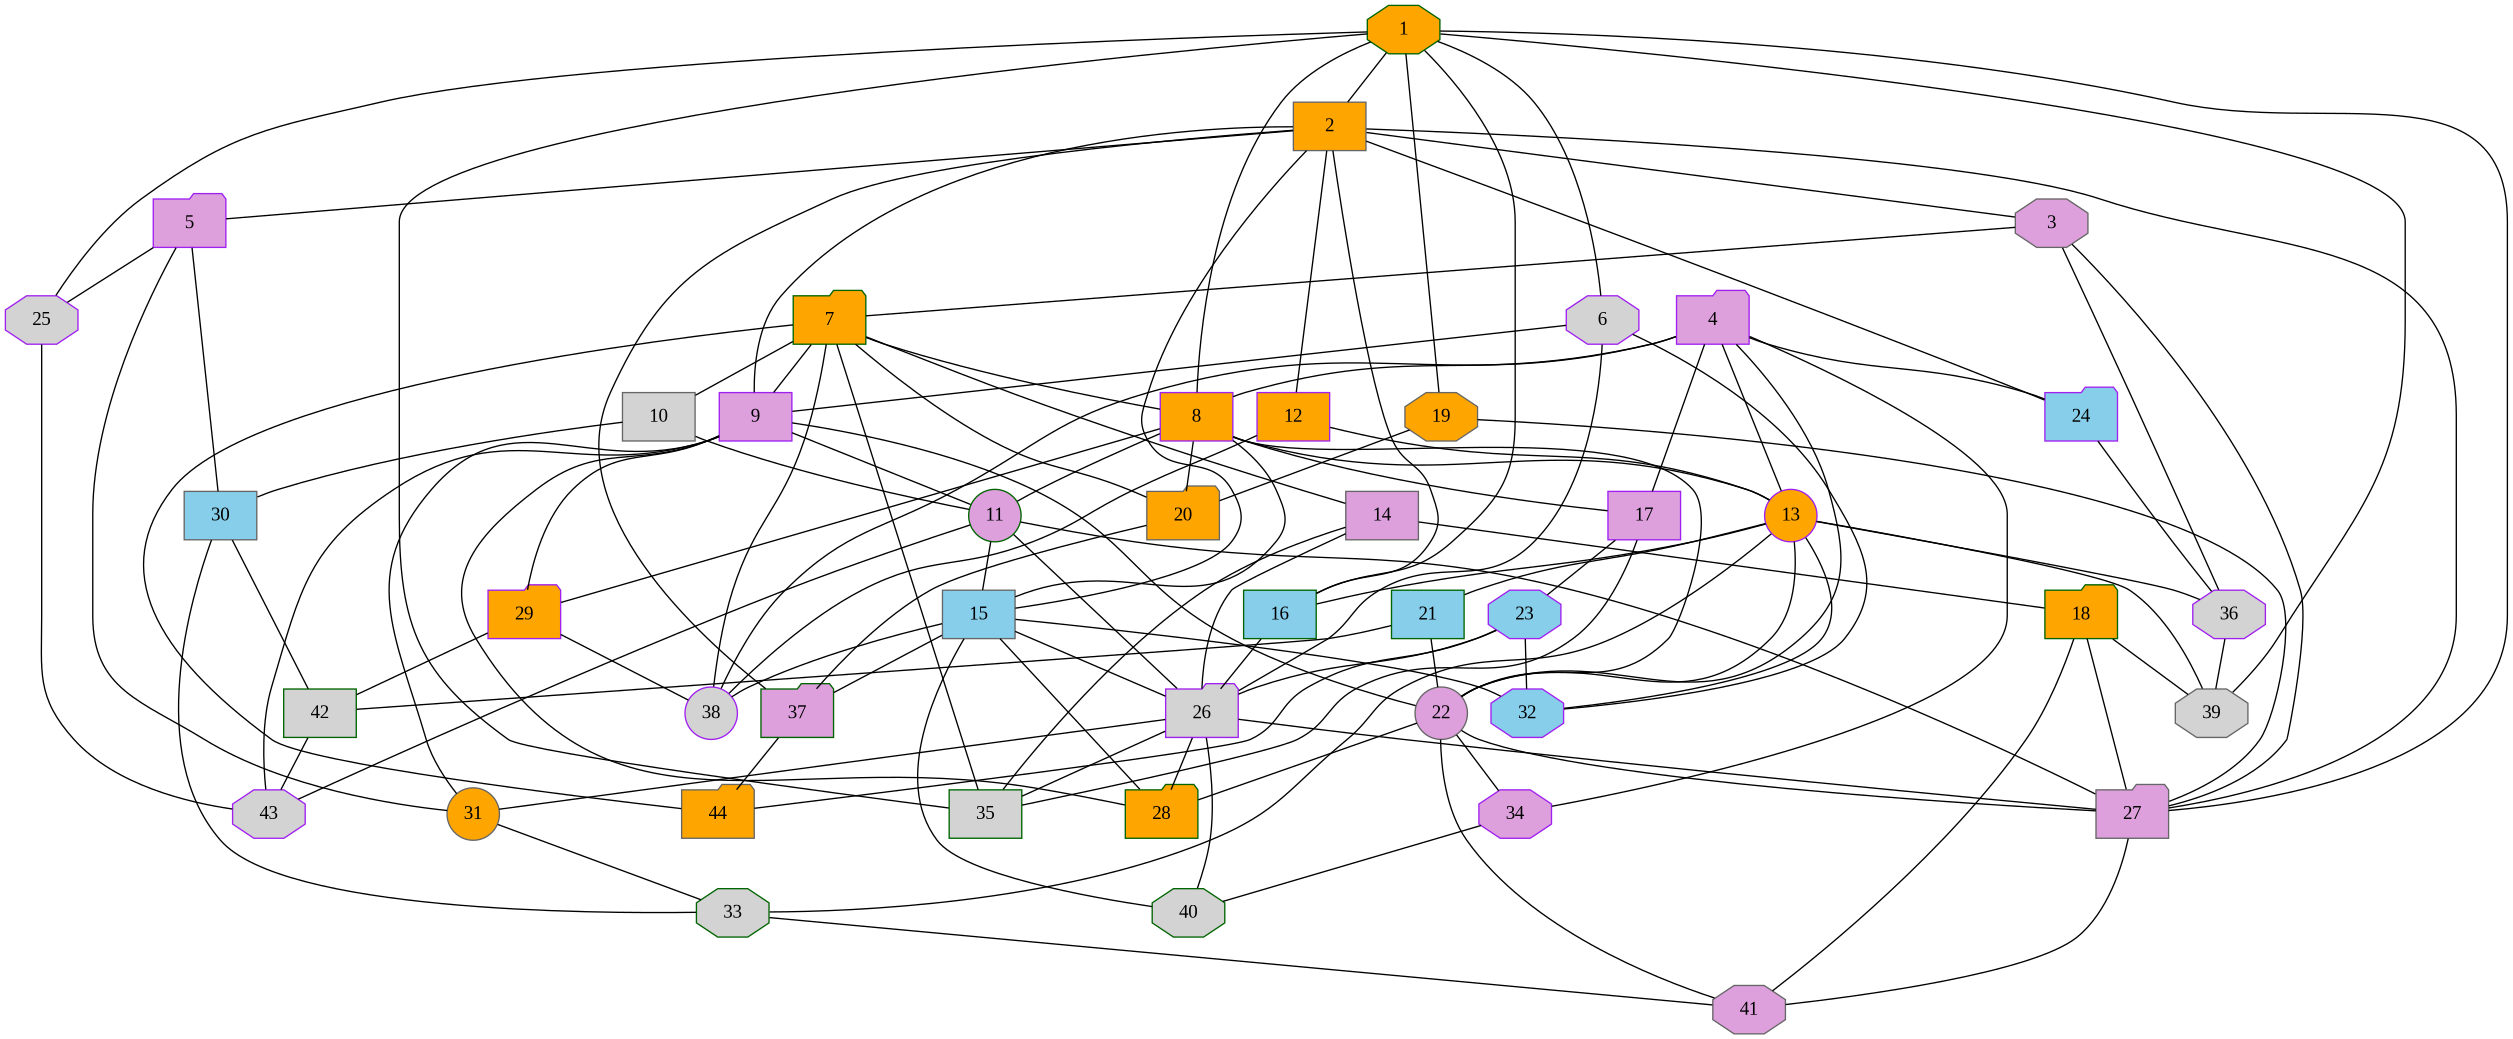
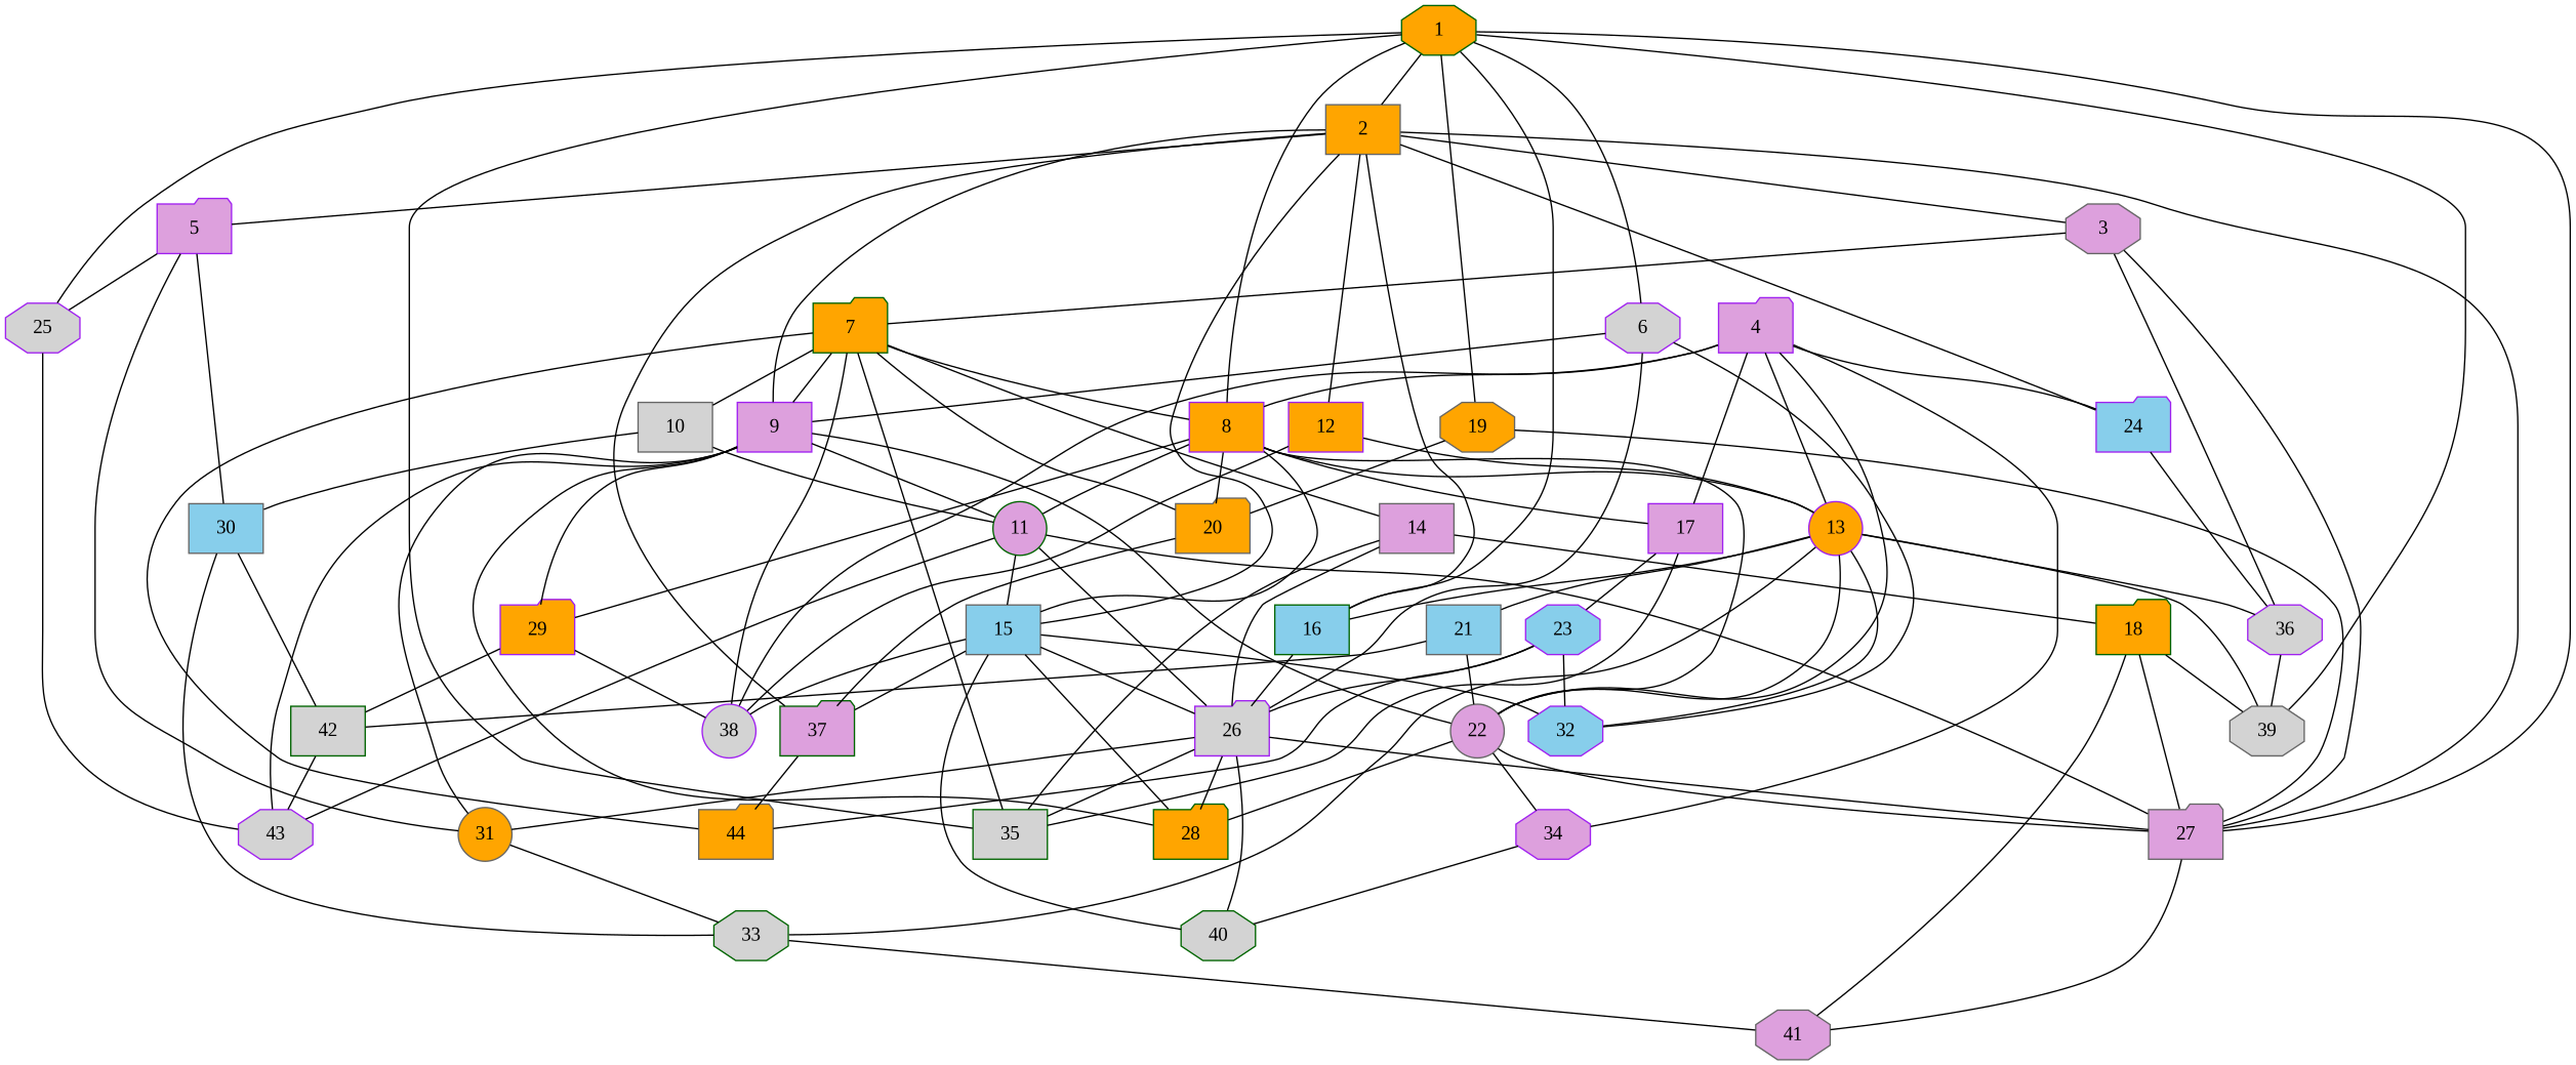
  graph {
    fontname="Liberation Serif"
    node [color=purple fillcolor=orange fontname="Liberation Serif" shape=octagon style=filled]
    edge [fontname="Liberation Serif" weight=1.0]
    1 [color=darkgreen]
    2 [color=gray40 shape=box]
    6 [fillcolor=lightgrey]
    8 [shape=box]
    16 [color=darkgreen fillcolor=skyblue shape=box]
    19 [color=gray40]
    25 [fillcolor=lightgrey]
    27 [color=gray40 fillcolor=plum shape=folder]
    35 [color=darkgreen fillcolor=lightgrey shape=box]
    39 [color=gray40 fillcolor=lightgrey]
    3 [color=gray40 fillcolor=plum]
    5 [fillcolor=plum shape=folder]
    9 [fillcolor=plum shape=box]
    12 [shape=box]
    15 [color=gray40 fillcolor=skyblue shape=box]
    24 [fillcolor=skyblue shape=folder]
    37 [color=darkgreen fillcolor=plum shape=folder]
    26 [fillcolor=lightgrey shape=folder]
    32 [fillcolor=skyblue]
    13 [shape=circle]
    17 [fillcolor=plum shape=box]
    22 [color=gray40 fillcolor=plum shape=circle]
    20 [color=gray40 shape=folder]
    11 [color=darkgreen fillcolor=plum shape=circle]
    29 [shape=folder]
    43 [fillcolor=lightgrey]
    41 [color=gray40 fillcolor=plum]
    7 [color=darkgreen shape=folder]
    36 [fillcolor=lightgrey]
    30 [color=gray40 fillcolor=skyblue shape=box]
    31 [color=gray40 shape=circle]
    28 [color=darkgreen shape=folder]
    38 [fillcolor=lightgrey shape=circle]
    40 [color=darkgreen fillcolor=lightgrey]
    44 [color=gray40 shape=folder]
    10 [color=gray40 fillcolor=lightgrey shape=box]
    14 [color=gray40 fillcolor=plum shape=box]
    4 [fillcolor=plum shape=folder]
    34 [fillcolor=plum]
-   21 [color=darkgreen fillcolor=skyblue shape=box]
+   21 [color=gray40 fillcolor=skyblue shape=box]
    33 [color=darkgreen fillcolor=lightgrey]
    23 [fillcolor=skyblue]
    42 [color=darkgreen fillcolor=lightgrey shape=box]
    18 [color=darkgreen shape=folder]
    1 -- 2
    1 -- 6
    1 -- 8
    1 -- 16
    1 -- 19
    1 -- 25 [weight=2.0]
    1 -- 27
    1 -- 35
    1 -- 39
    2 -- 16
    2 -- 27
    2 -- 3
    2 -- 5
    2 -- 9
    2 -- 12
    2 -- 15
    2 -- 24
    2 -- 37
    6 -- 9
    6 -- 26
    6 -- 32
    8 -- 15
    8 -- 13
    8 -- 17
    8 -- 22
    8 -- 20
    8 -- 11
    8 -- 29
    16 -- 26
    19 -- 27 [weight=2.0]
    19 -- 20
    25 -- 43
    27 -- 41
    3 -- 27
    3 -- 7
    3 -- 36
    5 -- 25
    5 -- 30
    5 -- 31
    9 -- 22 [weight=2.0]
    9 -- 11
    9 -- 29
    9 -- 43
    9 -- 31
    9 -- 28
    12 -- 13
    12 -- 38 [weight=2.0]
    15 -- 37
    15 -- 26
    15 -- 32
    15 -- 28
    15 -- 38
    15 -- 40 [weight=2.0]
    24 -- 36
    37 -- 44
    26 -- 27 [weight=2.0]
    26 -- 35
    26 -- 31
    26 -- 28
    26 -- 40
    13 -- 16
    13 -- 39
    13 -- 32
    13 -- 22
    13 -- 36
    13 -- 21
    13 -- 33
    17 -- 35
    17 -- 23
    22 -- 27
-   22 -- 41
    22 -- 28
    22 -- 34 [weight=2.0]
    20 -- 37
    11 -- 27 [weight=2.0]
    11 -- 15
    11 -- 26
    11 -- 43
    29 -- 38
    29 -- 42
    7 -- 8
    7 -- 35 [weight=2.0]
    7 -- 9
    7 -- 20
    7 -- 38
    7 -- 44 [weight=2.0]
    7 -- 10 [weight=2.0]
    7 -- 14
    36 -- 39
    30 -- 33
    30 -- 42
    31 -- 33
    10 -- 11
    10 -- 30
    14 -- 35
    14 -- 26
    14 -- 18
    4 -- 8
    4 -- 24 [weight=2.0]
    4 -- 13
    4 -- 17
    4 -- 22
    4 -- 38
    4 -- 34
    34 -- 40
    21 -- 22 [weight=2.0]
    21 -- 42
    33 -- 41
    23 -- 26
    23 -- 32
    23 -- 44
    42 -- 43
    18 -- 27
    18 -- 39
    18 -- 41
  }
